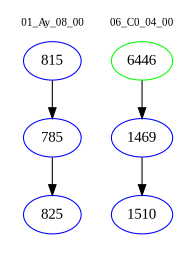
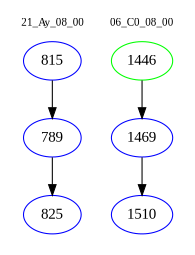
  digraph {
    fontname="Liberation Serif"
    node [color=blue fontname="Liberation Serif"]
    edge [color=black fontname="Liberation Serif"]
    n1 [label=815]
-   n2 [label=785]
+   n2 [label=789]
    n3 [label=825]
-   n4 [color=green label=6446]
+   n4 [color=green label=1446]
    n5 [label=1469]
    n6 [label=1510]
    subgraph cluster_1 {
      color=white
      fontsize=10
-     label="01_Ay_08_00"
+     label="21_Ay_08_00"
      n1
      n2
      n3
    }
    subgraph cluster_2 {
      color=white
      fontsize=10
-     label="06_C0_04_00"
+     label="06_C0_08_00"
      n4
      n5
      n6
    }
    n1 -> n2
    n2 -> n3
    n4 -> n5
    n5 -> n6
  }
